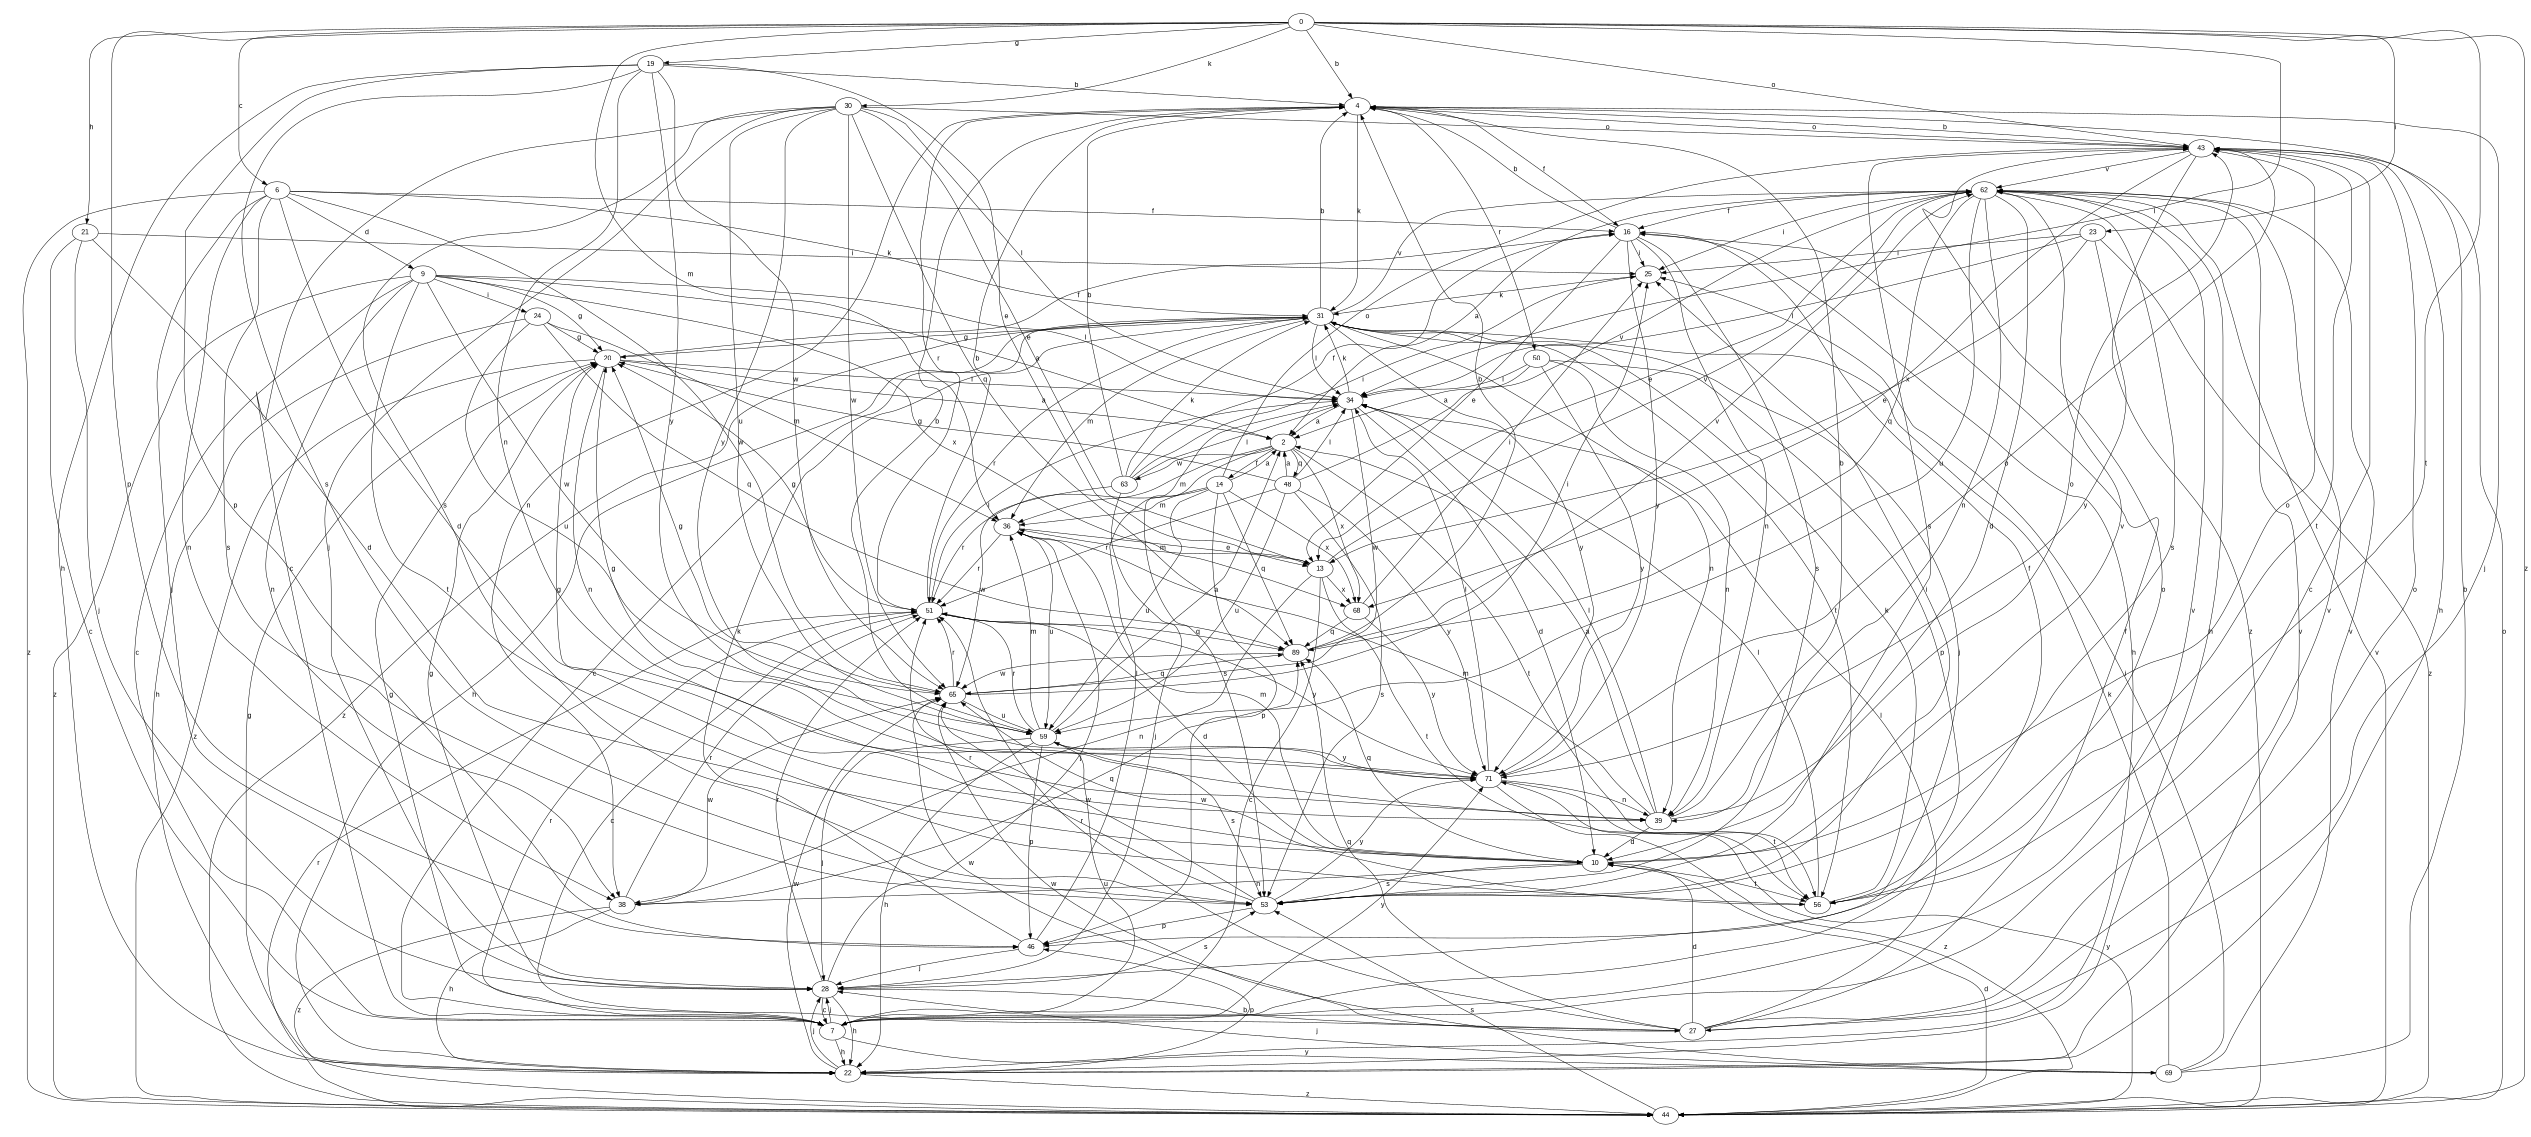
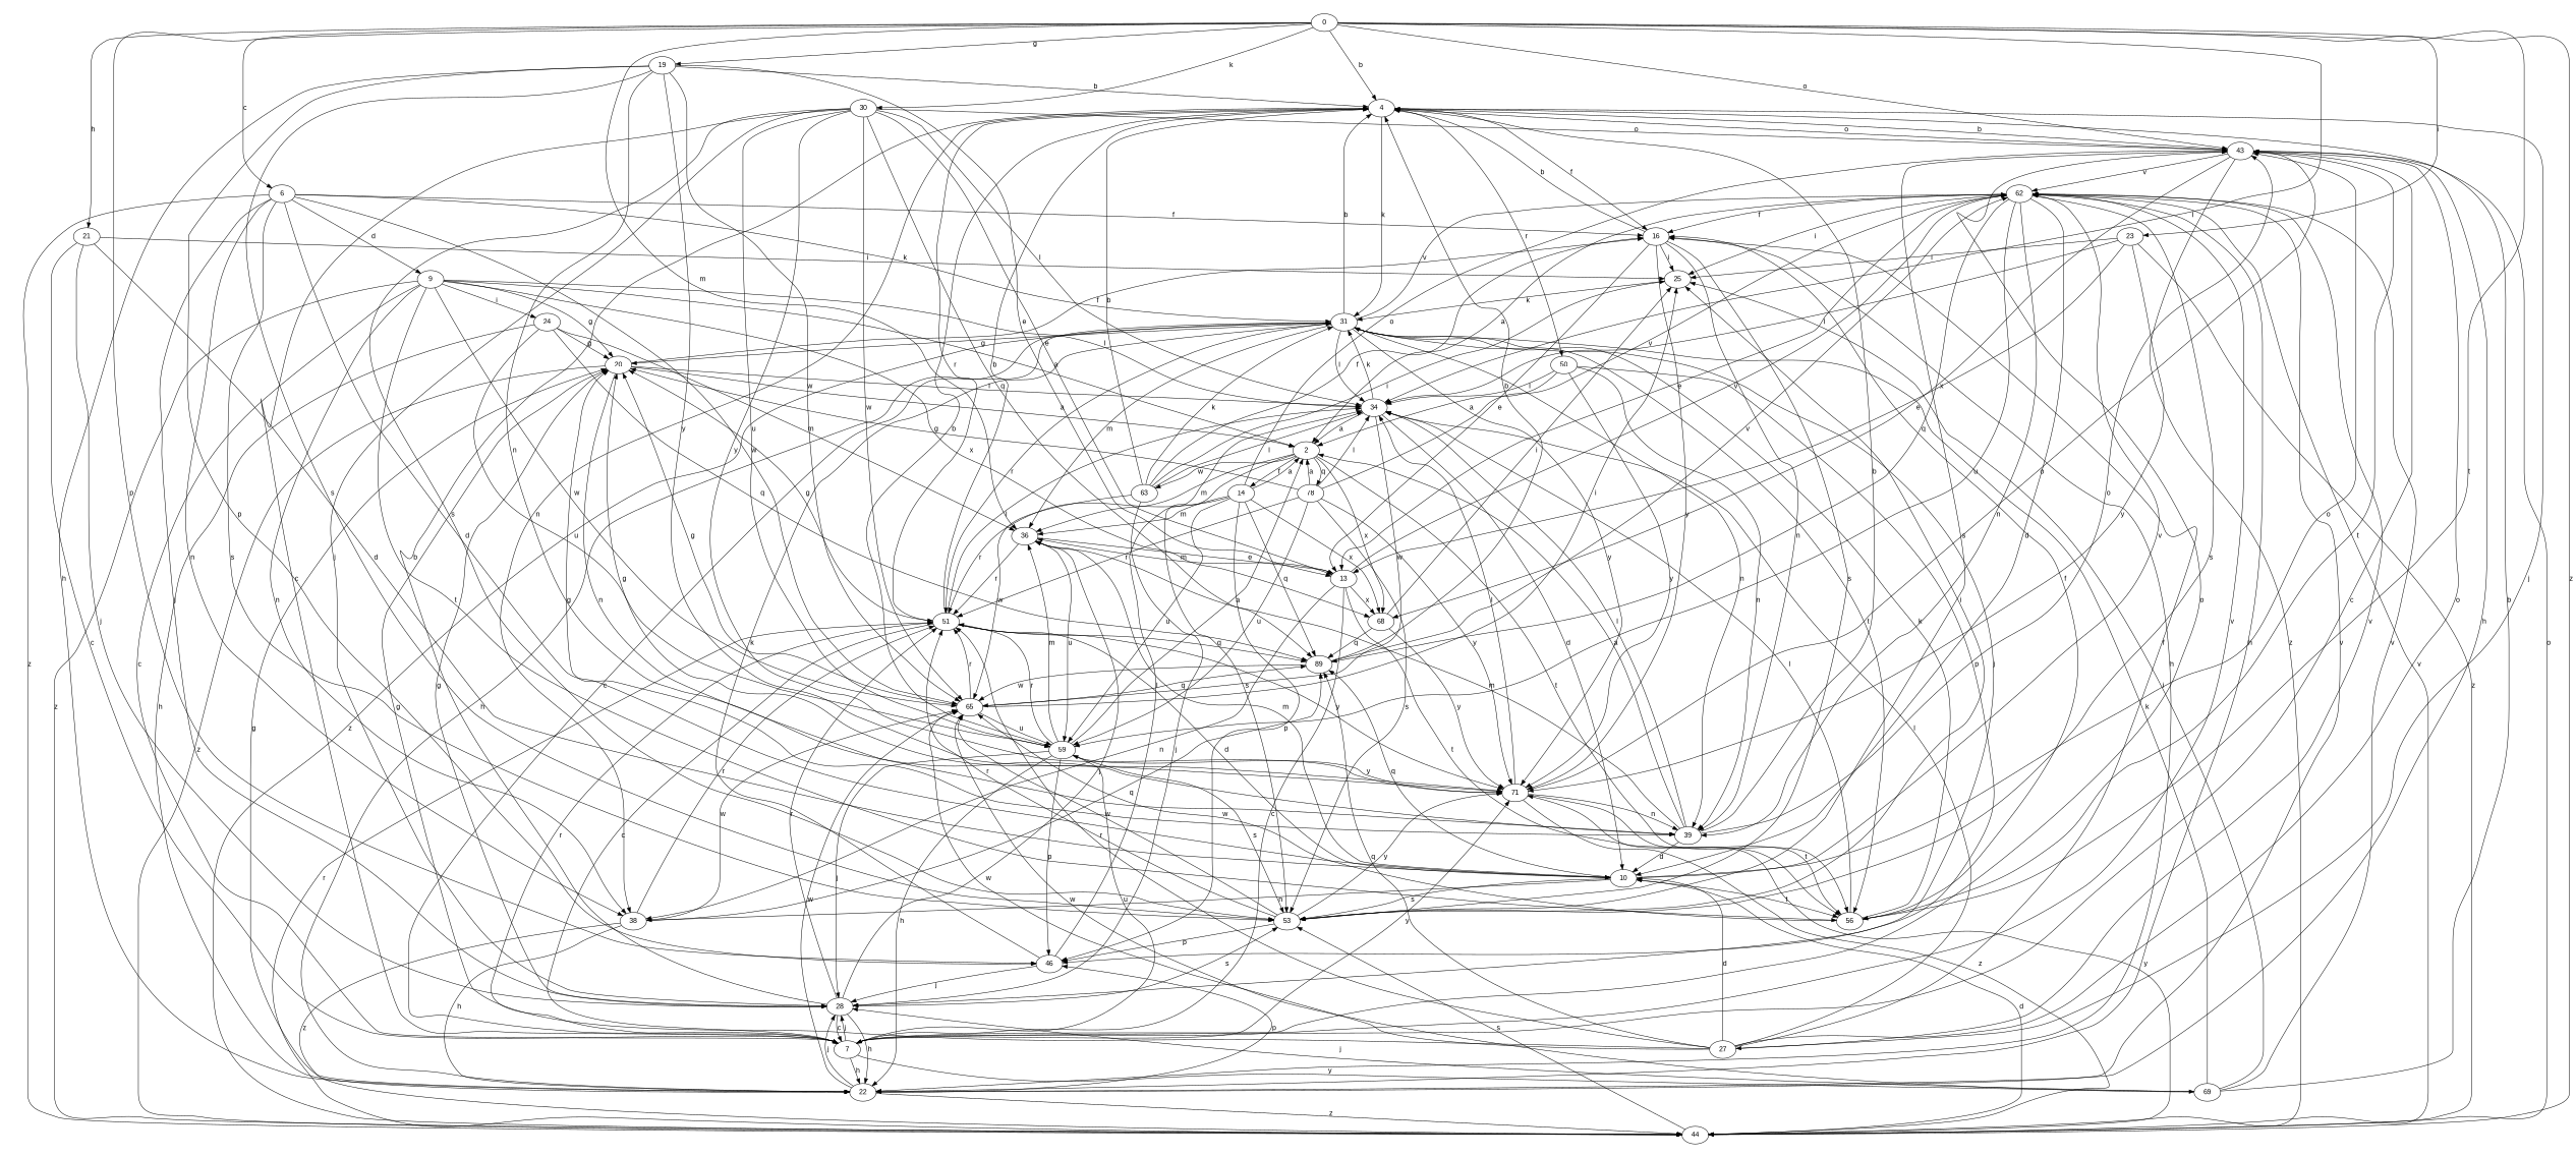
  strict digraph {
    fontname="Liberation Sans"
    node [fontname="Liberation Sans"]
    edge [fontname="Liberation Sans"]
    0
    4
    6
    19
    21
    23
    30
    34
    36
    43
    46
    56
    n13 [label=44]
    16
    27
    31
    38
    50
    51
    53
    9
    10
    28
    65
    22
    71
    13
    39
    7
    25
    59
    n32 [label=89]
    2
    68
    62
    14
-   48
+   48 [label=78]
    63
    20
    24
    69
    0 -> 4 [label=b]
    0 -> 6 [label=c]
    0 -> 19 [label=g]
    0 -> 21 [label=h]
    0 -> 23 [label=i]
    0 -> 30 [label=k]
    0 -> 34 [label=l]
    0 -> 36 [label=m]
    0 -> 43 [label=o]
    0 -> 46 [label=p]
    0 -> 56 [label=t]
    0 -> n13 [label=z]
    4 -> 43 [label=o]
    4 -> 16 [label=f]
    4 -> 27 [label=j]
    4 -> 31 [label=k]
    4 -> 38 [label=n]
    4 -> 50 [label=r]
    4 -> 51 [label=r]
    6 -> n13 [label=z]
    6 -> 16 [label=f]
    6 -> 31 [label=k]
    6 -> 38 [label=n]
    6 -> 53 [label=s]
    6 -> 9 [label=d]
    6 -> 10 [label=d]
    6 -> 28 [label=j]
    6 -> 65 [label=w]
    19 -> 4 [label=b]
    19 -> 46 [label=p]
    19 -> 53 [label=s]
    19 -> 65 [label=w]
    19 -> 22 [label=h]
    19 -> 71 [label=y]
    19 -> 13 [label=e]
    19 -> 39 [label=n]
    21 -> 10 [label=d]
    21 -> 28 [label=j]
    21 -> 7 [label=c]
    21 -> 25 [label=i]
    23 -> 34 [label=l]
    23 -> n13 [label=z]
    23 -> 71 [label=y]
    23 -> 13 [label=e]
    23 -> 25 [label=i]
    30 -> 34 [label=l]
    30 -> 43 [label=o]
    30 -> 53 [label=s]
    30 -> 28 [label=j]
    30 -> 65 [label=w]
    30 -> 71 [label=y]
    30 -> 13 [label=e]
    30 -> 7 [label=c]
    30 -> 59 [label=u]
    30 -> n32 [label=q]
    34 -> 31 [label=k]
    34 -> 10 [label=d]
    34 -> 65 [label=w]
    34 -> 2 [label=a]
    36 -> 51 [label=r]
    36 -> 13 [label=e]
    36 -> 59 [label=u]
    43 -> 4 [label=b]
    43 -> 56 [label=t]
    43 -> n13 [label=z]
    43 -> 53 [label=s]
    43 -> 22 [label=h]
    43 -> 7 [label=c]
    43 -> 68 [label=x]
    43 -> 62 [label=v]
    46 -> 34 [label=l]
    46 -> 31 [label=k]
    46 -> 28 [label=j]
    56 -> 34 [label=l]
    56 -> 16 [label=f]
    56 -> 31 [label=k]
    56 -> 65 [label=w]
    n13 -> 43 [label=o]
    n13 -> 51 [label=r]
    n13 -> 53 [label=s]
    n13 -> 10 [label=d]
    n13 -> 71 [label=y]
    n13 -> 62 [label=v]
    16 -> 4 [label=b]
    16 -> 53 [label=s]
    16 -> 22 [label=h]
    16 -> 71 [label=y]
    16 -> 13 [label=e]
    16 -> 39 [label=n]
    16 -> 25 [label=i]
    27 -> 34 [label=l]
    27 -> 43 [label=o]
    27 -> 16 [label=f]
    27 -> 51 [label=r]
    27 -> 10 [label=d]
    27 -> 65 [label=w]
    27 -> n32 [label=q]
    27 -> 62 [label=v]
    27 -> 20 [label=g]
    31 -> 4 [label=b]
    31 -> 34 [label=l]
    31 -> 36 [label=m]
    31 -> 56 [label=t]
    31 -> n13 [label=z]
    31 -> 51 [label=r]
    31 -> 28 [label=j]
    31 -> 22 [label=h]
    31 -> 71 [label=y]
    31 -> 39 [label=n]
    31 -> 7 [label=c]
    31 -> 62 [label=v]
    31 -> 20 [label=g]
    38 -> n13 [label=z]
    38 -> 51 [label=r]
    38 -> 65 [label=w]
    38 -> 22 [label=h]
    38 -> n32 [label=q]
    50 -> 34 [label=l]
    50 -> 46 [label=p]
    50 -> 71 [label=y]
    50 -> 39 [label=n]
    50 -> 2 [label=a]
    51 -> 4 [label=b]
    51 -> 34 [label=l]
    51 -> 10 [label=d]
    51 -> 71 [label=y]
    51 -> 7 [label=c]
    51 -> n32 [label=q]
    51 -> 20 [label=g]
    53 -> 46 [label=p]
    53 -> 51 [label=r]
    53 -> 65 [label=w]
    53 -> 71 [label=y]
    53 -> 25 [label=i]
    9 -> 34 [label=l]
    9 -> 56 [label=t]
    9 -> n13 [label=z]
    9 -> 38 [label=n]
    9 -> 65 [label=w]
    9 -> 7 [label=c]
    9 -> 2 [label=a]
    9 -> 68 [label=x]
    9 -> 20 [label=g]
    9 -> 24 [label=i]
    10 -> 36 [label=m]
    10 -> 43 [label=o]
    10 -> 56 [label=t]
    10 -> 38 [label=n]
    10 -> 53 [label=s]
    10 -> n32 [label=q]
    10 -> 62 [label=v]
-   28 -> 27 [label=b]
+   28 -> 4 [label=b]
    28 -> 36 [label=j]
    28 -> 51 [label=r]
    28 -> 53 [label=s]
    28 -> 22 [label=h]
    28 -> 7 [label=c]
    28 -> 20 [label=g]
    65 -> 51 [label=r]
    65 -> 25 [label=i]
    65 -> 59 [label=u]
    65 -> n32 [label=q]
    65 -> 20 [label=g]
    22 -> 46 [label=p]
    22 -> n13 [label=z]
    22 -> 28 [label=j]
    22 -> 65 [label=w]
    22 -> 62 [label=v]
    22 -> 20 [label=g]
    71 -> 34 [label=l]
    71 -> 43 [label=o]
    71 -> 56 [label=t]
    71 -> n13 [label=z]
    71 -> 39 [label=n]
    71 -> 20 [label=g]
    13 -> 36 [label=m]
    13 -> 56 [label=t]
    13 -> 38 [label=n]
    13 -> 7 [label=c]
    13 -> 68 [label=x]
    13 -> 62 [label=v]
    39 -> 4 [label=b]
    39 -> 34 [label=l]
    39 -> 36 [label=m]
    39 -> 43 [label=o]
    39 -> 10 [label=d]
    39 -> 2 [label=a]
    39 -> 20 [label=g]
    7 -> 43 [label=o]
    7 -> 51 [label=r]
    7 -> 28 [label=j]
    7 -> 22 [label=h]
    7 -> 71 [label=y]
    7 -> 59 [label=u]
    7 -> 62 [label=v]
    7 -> 69 [label=y]
    25 -> 31 [label=k]
    59 -> 4 [label=b]
    59 -> 36 [label=m]
    59 -> 46 [label=p]
    59 -> 51 [label=r]
    59 -> 53 [label=s]
    59 -> 28 [label=j]
    59 -> 22 [label=h]
    59 -> 71 [label=y]
    59 -> 2 [label=a]
    n32 -> 4 [label=b]
    n32 -> 65 [label=w]
    n32 -> 62 [label=v]
    2 -> 36 [label=m]
    2 -> 56 [label=t]
    2 -> 53 [label=s]
    2 -> 68 [label=x]
    2 -> 14 [label=f]
    2 -> 48 [label=q]
    2 -> 63 [label=w]
    68 -> 71 [label=y]
    68 -> 25 [label=i]
    68 -> n32 [label=q]
    62 -> 16 [label=f]
    62 -> 53 [label=s]
    62 -> 10 [label=d]
    62 -> 22 [label=h]
    62 -> 13 [label=e]
    62 -> 39 [label=n]
    62 -> 25 [label=i]
    62 -> 59 [label=u]
    62 -> n32 [label=q]
    62 -> 2 [label=a]
    14 -> 36 [label=m]
    14 -> 43 [label=o]
    14 -> 46 [label=p]
    14 -> 51 [label=r]
    14 -> 59 [label=u]
    14 -> n32 [label=q]
    14 -> 2 [label=a]
    14 -> 68 [label=x]
    48 -> 34 [label=l]
    48 -> 51 [label=r]
    48 -> 53 [label=s]
    48 -> 71 [label=y]
    48 -> 59 [label=u]
    48 -> 2 [label=a]
    48 -> 62 [label=v]
    48 -> 20 [label=g]
    63 -> 4 [label=b]
    63 -> 34 [label=l]
    63 -> 16 [label=f]
    63 -> 31 [label=k]
    63 -> 28 [label=j]
    63 -> 65 [label=w]
    63 -> 25 [label=i]
    20 -> 34 [label=l]
    20 -> n13 [label=z]
    20 -> 16 [label=f]
    20 -> 39 [label=n]
    20 -> 2 [label=a]
    24 -> 36 [label=m]
    24 -> 22 [label=h]
    24 -> 59 [label=u]
    24 -> n32 [label=q]
    24 -> 20 [label=g]
    69 -> 4 [label=b]
    69 -> 31 [label=k]
    69 -> 28 [label=j]
    69 -> 65 [label=w]
    69 -> 25 [label=i]
    69 -> 62 [label=v]
  }
